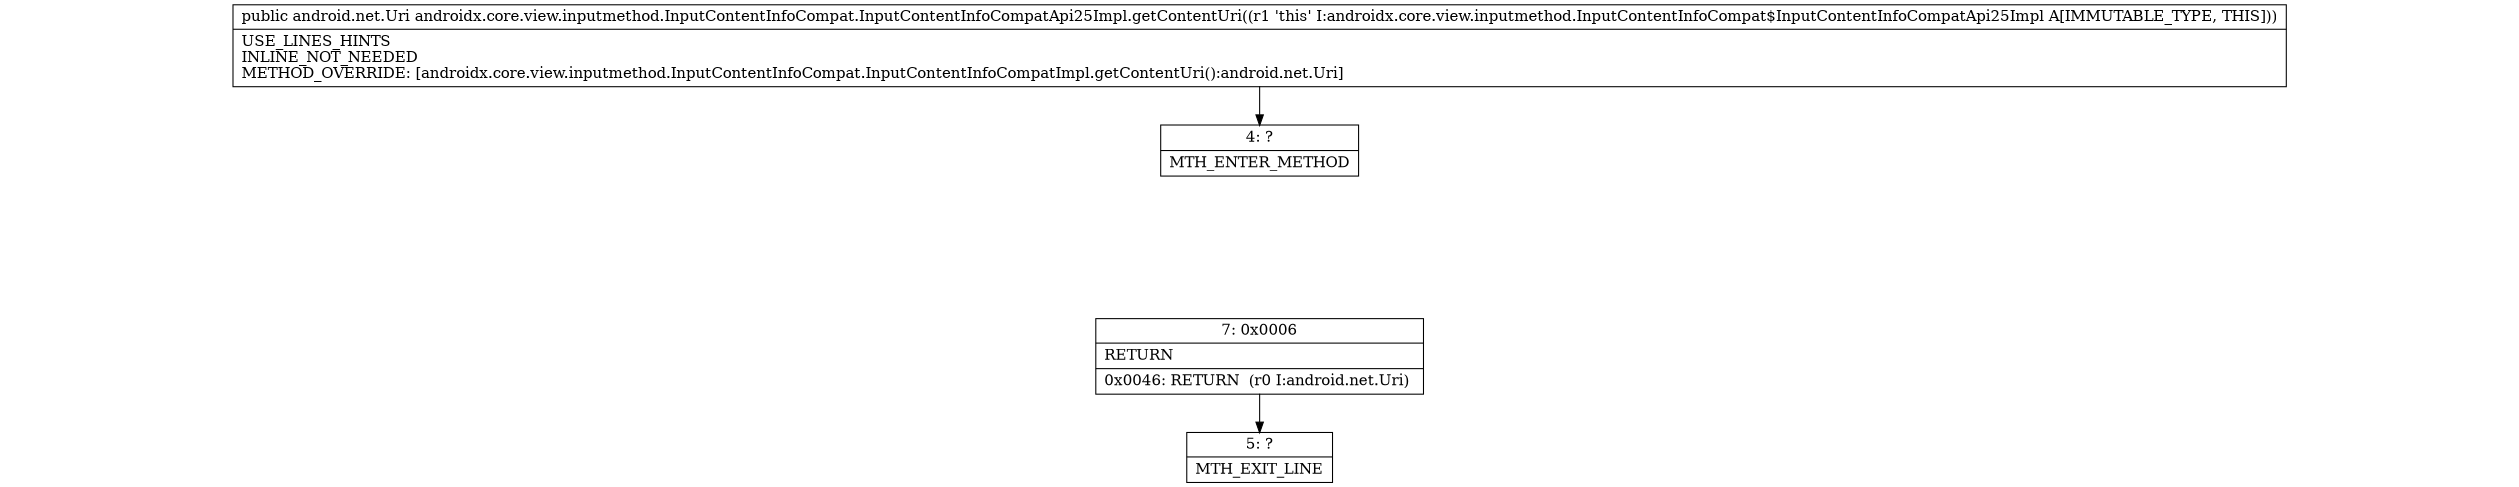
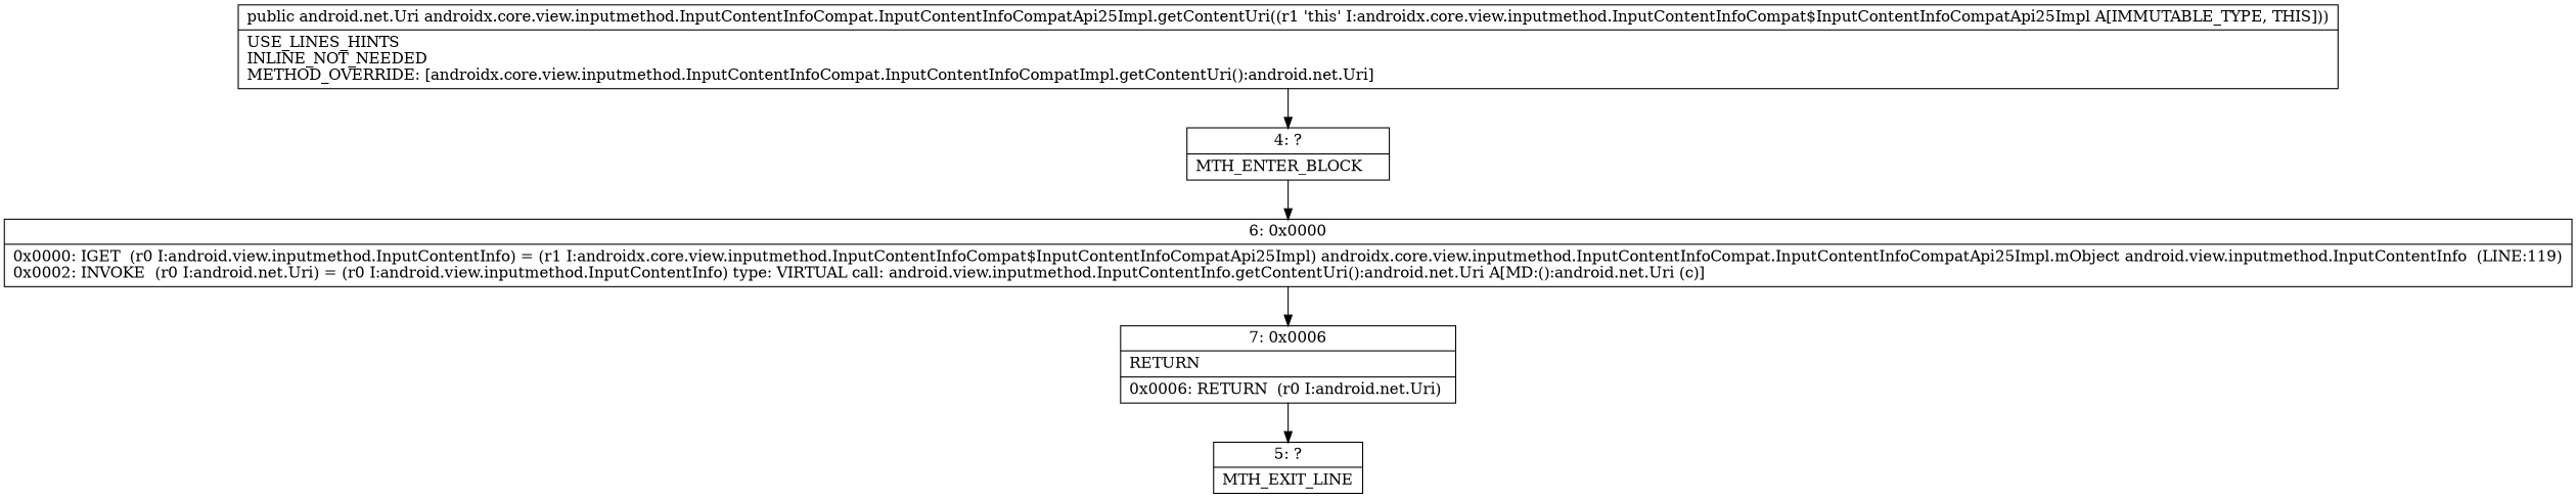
  digraph {
    fontname="DejaVu Serif"
    node [fontname="DejaVu Serif" shape=record]
    edge [fontname="DejaVu Serif"]
-   n1 [label="{4\:\ ?|MTH_ENTER_METHOD\l}"]
-   n3 [label="{7\:\ 0x0006|RETURN\l|0x0046: RETURN  (r0 I:android.net.Uri) \l}"]
+   n1 [label="{4\:\ ?|MTH_ENTER_BLOCK\l}"]
+   n2 [label="{6\:\ 0x0000|0x0000: IGET  (r0 I:android.view.inputmethod.InputContentInfo) = (r1 I:androidx.core.view.inputmethod.InputContentInfoCompat$InputContentInfoCompatApi25Impl) androidx.core.view.inputmethod.InputContentInfoCompat.InputContentInfoCompatApi25Impl.mObject android.view.inputmethod.InputContentInfo  (LINE:119)\l0x0002: INVOKE  (r0 I:android.net.Uri) = (r0 I:android.view.inputmethod.InputContentInfo) type: VIRTUAL call: android.view.inputmethod.InputContentInfo.getContentUri():android.net.Uri A[MD:():android.net.Uri (c)]\l}"]
+   n3 [label="{7\:\ 0x0006|RETURN\l|0x0006: RETURN  (r0 I:android.net.Uri) \l}"]
    n4 [label="{5\:\ ?|MTH_EXIT_LINE\l}"]
    n5 [label="{public android.net.Uri androidx.core.view.inputmethod.InputContentInfoCompat.InputContentInfoCompatApi25Impl.getContentUri((r1 'this' I:androidx.core.view.inputmethod.InputContentInfoCompat$InputContentInfoCompatApi25Impl A[IMMUTABLE_TYPE, THIS]))  | USE_LINES_HINTS\lINLINE_NOT_NEEDED\lMETHOD_OVERRIDE: [androidx.core.view.inputmethod.InputContentInfoCompat.InputContentInfoCompatImpl.getContentUri():android.net.Uri]\l}"]
+   n1 -> n2
+   n2 -> n3
    n3 -> n4
    n5 -> n1
  }
